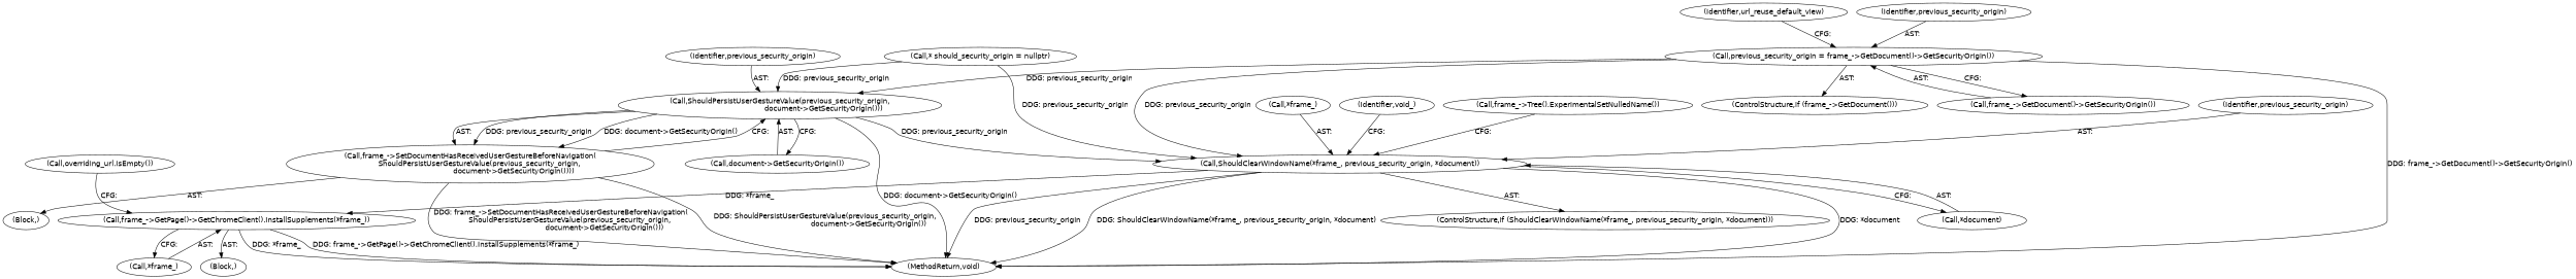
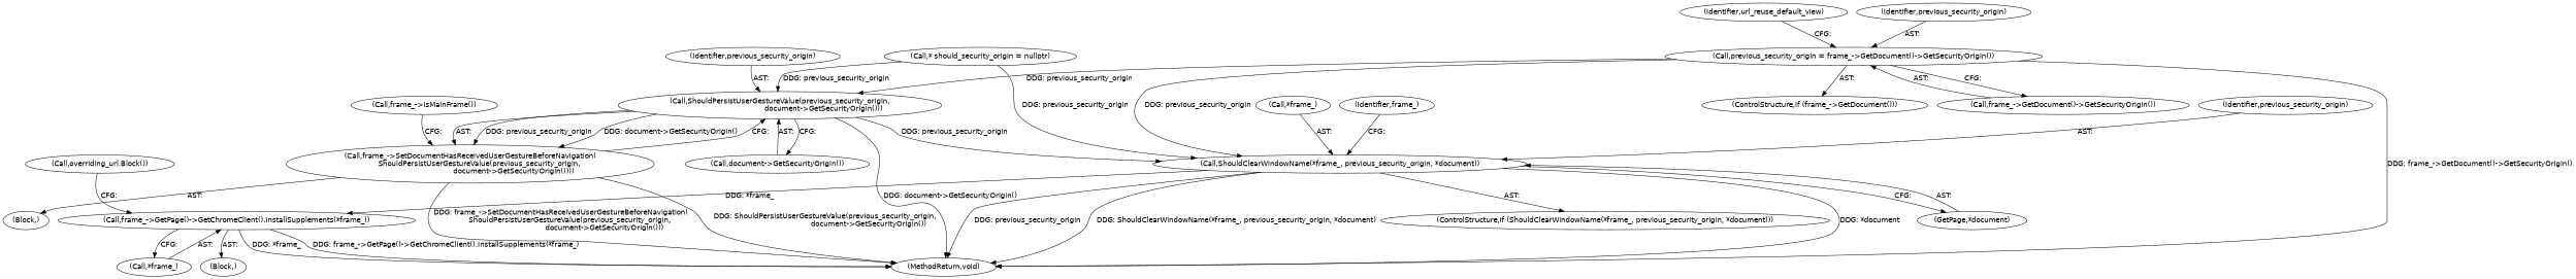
  digraph {
    fontname="DejaVu Sans"
    node [fontname="DejaVu Sans"]
    edge [fontname="DejaVu Sans"]
    n1 [label="(Call,previous_security_origin = frame_->GetDocument()->GetSecurityOrigin())"]
    n2 [label="(Call,ShouldPersistUserGestureValue(previous_security_origin,\n                                      document->GetSecurityOrigin()))"]
    n3 [label="(Call,ShouldClearWindowName(*frame_, previous_security_origin, *document))"]
    n4 [label="(MethodReturn,void)"]
    n5 [label="(ControlStructure,if (frame_->GetDocument()))"]
    n6 [label="(Call,frame_->GetDocument()->GetSecurityOrigin())"]
    n7 [label="(Call,frame_->SetDocumentHasReceivedUserGestureBeforeNavigation(\n        ShouldPersistUserGestureValue(previous_security_origin,\n                                      document->GetSecurityOrigin())))"]
    n8 [label="(Call,document->GetSecurityOrigin())"]
    n9 [label="(Call,frame_->GetPage()->GetChromeClient().InstallSupplements(*frame_))"]
-   n10 [label="(Call,*document)"]
+   n10 [label="(GetPage,*document)"]
    n11 [label="(ControlStructure,if (ShouldClearWindowName(*frame_, previous_security_origin, *document)))"]
    n12 [label="(Block,)"]
    n13 [label="(Block,)"]
    n14 [label="(Call,*frame_)"]
    n15 [label="(Call,* should_security_origin = nullptr)"]
    n16 [label="(Call,*frame_)"]
-   n17 [label="(Call,overriding_url.IsEmpty())"]
-   n18 [label="(Identifier,void_)"]
+   n17 [label="(Call,overriding_url.Block())"]
+   n18 [label="(Identifier,frame_)"]
    n19 [label="(Identifier,previous_security_origin)"]
+   n20 [label="(Call,frame_->IsMainFrame())"]
    n21 [label="(Identifier,url_reuse_default_view)"]
-   n22 [label="(Call,frame_->Tree().ExperimentalSetNulledName())"]
    n23 [label="(Identifier,previous_security_origin)"]
    n24 [label="(Identifier,previous_security_origin)"]
    n1 -> n2 [label="DDG: previous_security_origin"]
    n1 -> n3 [label="DDG: previous_security_origin"]
    n1 -> n4 [label="DDG: frame_->GetDocument()->GetSecurityOrigin()"]
    n1 -> n5 [label="AST: "]
    n1 -> n6 [label="CFG: "]
    n2 -> n3 [label="DDG: previous_security_origin"]
    n2 -> n4 [label="DDG: document->GetSecurityOrigin()"]
    n2 -> n7 [label="AST: "]
    n2 -> n7 [label="DDG: previous_security_origin"]
    n2 -> n7 [label="DDG: document->GetSecurityOrigin()"]
    n2 -> n8 [label="CFG: "]
    n3 -> n4 [label="DDG: previous_security_origin"]
    n3 -> n4 [label="DDG: ShouldClearWindowName(*frame_, previous_security_origin, *document)"]
    n3 -> n4 [label="DDG: *document"]
    n3 -> n9 [label="DDG: *frame_"]
    n3 -> n10 [label="CFG: "]
    n3 -> n11 [label="AST: "]
    n6 -> n1 [label="AST: "]
    n7 -> n2 [label="CFG: "]
    n7 -> n4 [label="DDG: ShouldPersistUserGestureValue(previous_security_origin,\n                                      document->GetSecurityOrigin())"]
    n7 -> n4 [label="DDG: frame_->SetDocumentHasReceivedUserGestureBeforeNavigation(\n        ShouldPersistUserGestureValue(previous_security_origin,\n                                      document->GetSecurityOrigin()))"]
    n7 -> n12 [label="AST: "]
    n8 -> n2 [label="AST: "]
    n9 -> n4 [label="DDG: *frame_"]
    n9 -> n4 [label="DDG: frame_->GetPage()->GetChromeClient().InstallSupplements(*frame_)"]
    n9 -> n13 [label="AST: "]
    n9 -> n14 [label="CFG: "]
    n10 -> n3 [label="AST: "]
    n14 -> n9 [label="AST: "]
    n15 -> n2 [label="DDG: previous_security_origin"]
    n15 -> n3 [label="DDG: previous_security_origin"]
    n16 -> n3 [label="AST: "]
    n17 -> n9 [label="CFG: "]
    n18 -> n3 [label="CFG: "]
    n19 -> n2 [label="AST: "]
+   n20 -> n7 [label="CFG: "]
    n21 -> n1 [label="CFG: "]
-   n22 -> n3 [label="CFG: "]
    n23 -> n1 [label="AST: "]
    n24 -> n3 [label="AST: "]
  }
